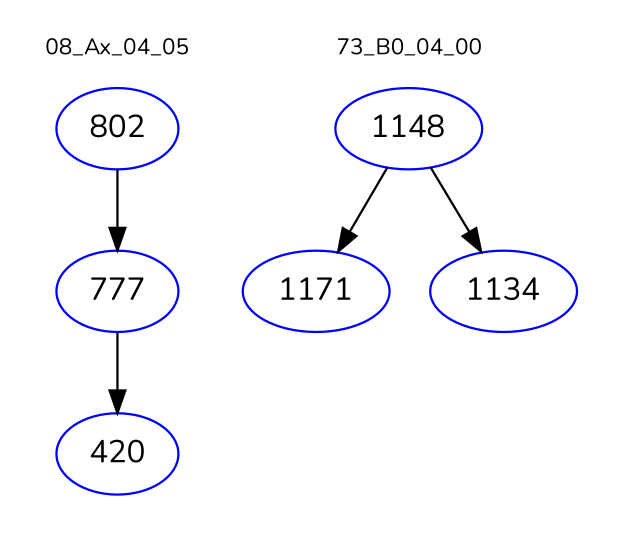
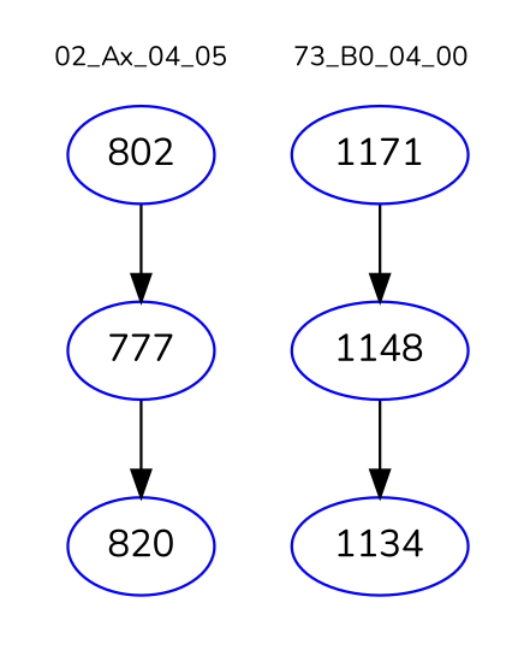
  digraph {
    fontname=Nunito
    node [color=blue fontname=Nunito]
    edge [color=black fontname=Nunito]
    n1 [label=802]
    n2 [label=777]
-   n3 [label=420]
+   n3 [label=820]
    n4 [label=1171]
    n5 [label=1148]
    n6 [label=1134]
    subgraph cluster_1 {
      color=white
      fontsize=10
-     label="08_Ax_04_05"
+     label="02_Ax_04_05"
      n1
      n2
      n3
    }
    subgraph cluster_2 {
      color=white
      fontsize=10
      label="73_B0_04_00"
      n4
      n5
      n6
    }
    n1 -> n2
    n2 -> n3
-   n5 -> n4
+   n4 -> n5
    n5 -> n6
  }
